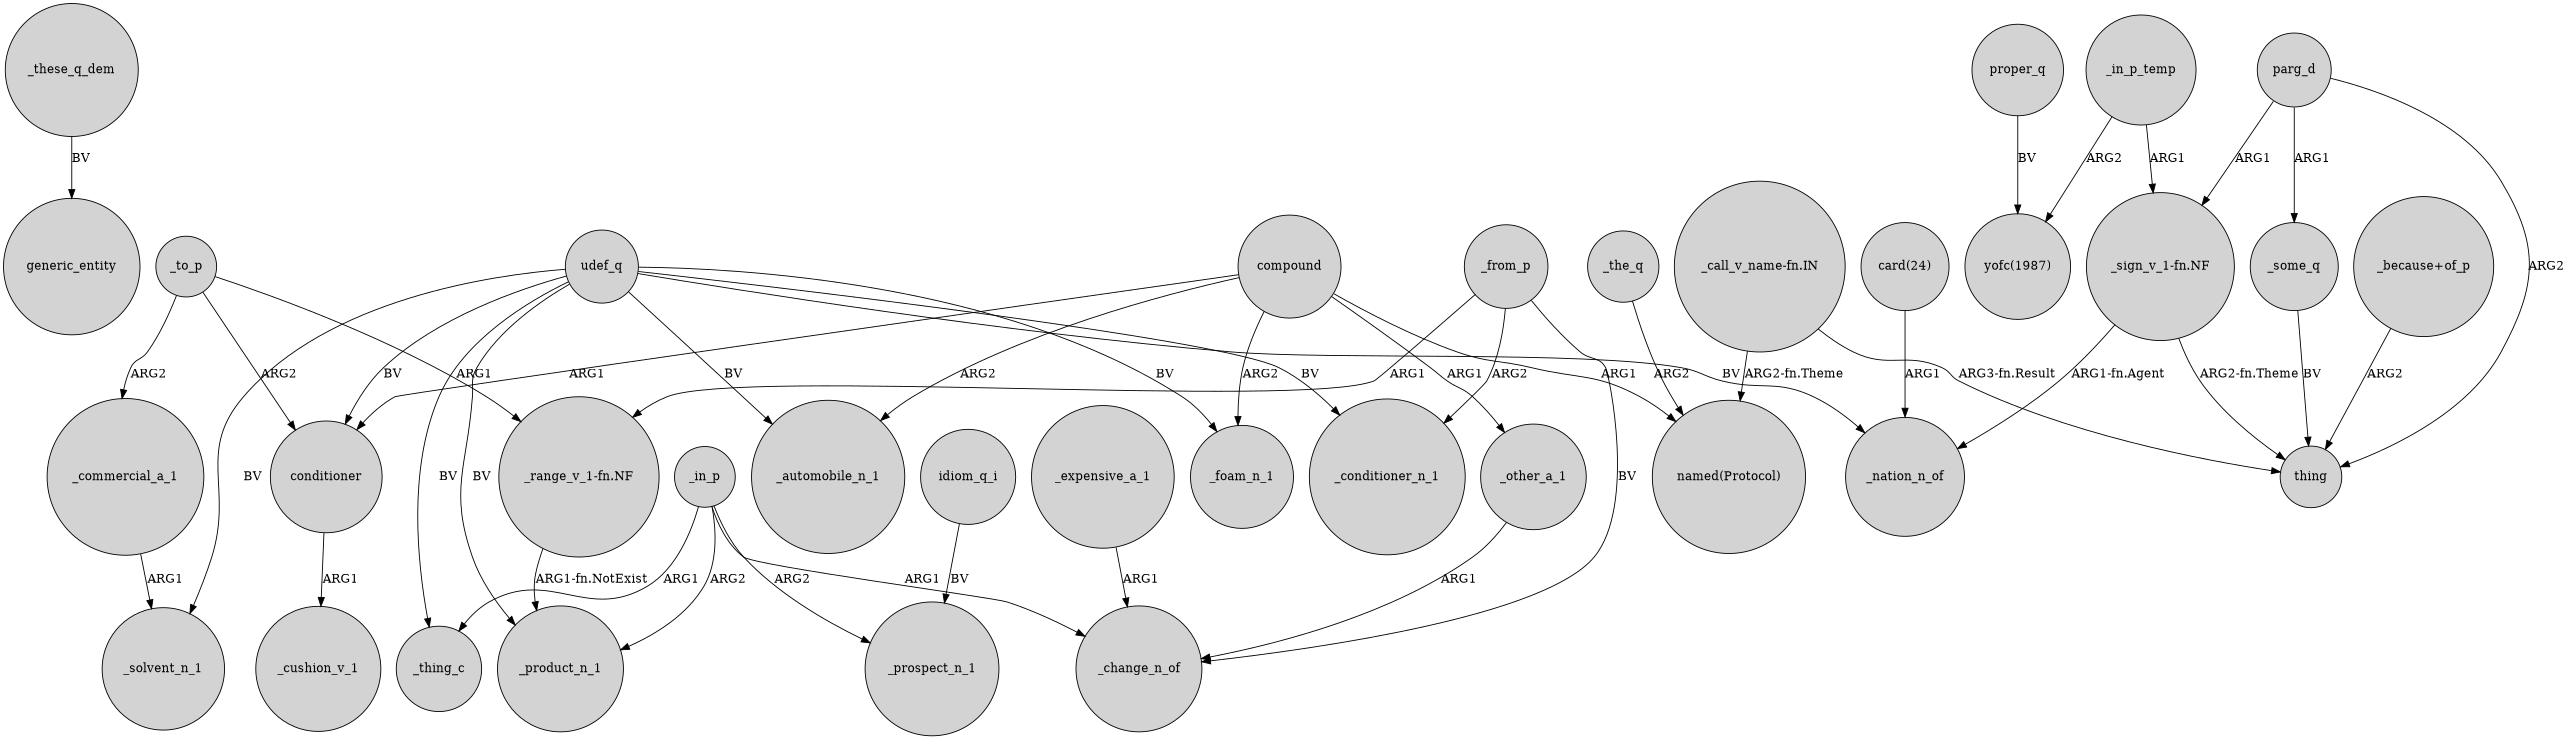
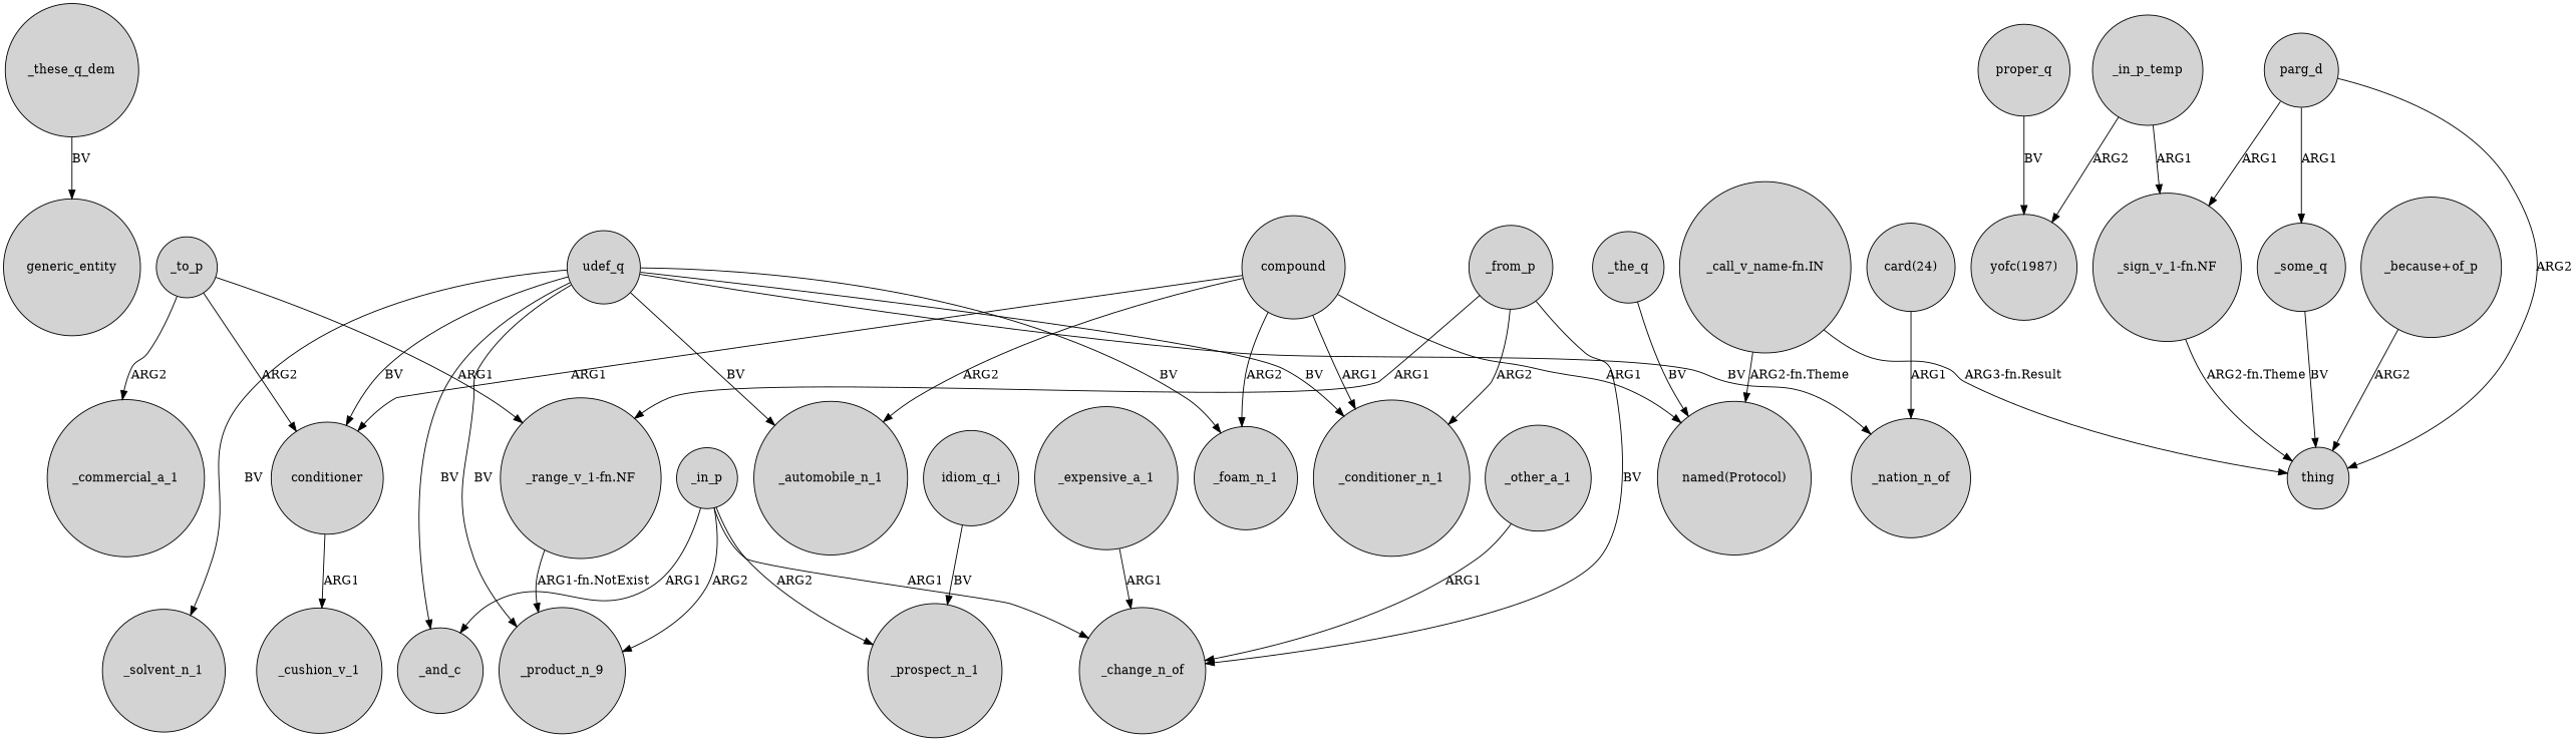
  digraph {
    node [shape=circle style=filled]
    _these_q_dem
    generic_entity
    udef_q
    _automobile_n_1
    n5 [label=conditioner]
-   _product_n_1
+   _product_n_1 [label=_product_n_9]
    _conditioner_n_1
    _foam_n_1
    _solvent_n_1
    _nation_n_of
-   _and_c [label=_thing_c]
+   _and_c
    _cushion_v_1
    _in_p_temp
    "yofc(1987)"
    "_sign_v_1-fn.NF"
    thing
    _some_q
    parg_d
    "_call_v_name-fn.IN"
    "named(Protocol)"
    idiom_q_i
    _prospect_n_1
    "_range_v_1-fn.NF"
    _in_p
    _change_n_of
    _to_p
    _commercial_a_1
    compound
    _the_q
    _other_a_1
    _from_p
    "_because+of_p"
    proper_q
    _expensive_a_1
    "card(24)"
    _these_q_dem -> generic_entity [label=BV]
    udef_q -> _automobile_n_1 [label=BV]
    udef_q -> n5 [label=BV]
    udef_q -> _product_n_1 [label=BV]
    udef_q -> _conditioner_n_1 [label=BV]
    udef_q -> _foam_n_1 [label=BV]
    udef_q -> _solvent_n_1 [label=BV]
    udef_q -> _nation_n_of [label=BV]
    udef_q -> _and_c [label=BV]
    n5 -> _cushion_v_1 [label=ARG1]
    _in_p_temp -> "yofc(1987)" [label=ARG2]
    _in_p_temp -> "_sign_v_1-fn.NF" [label=ARG1]
-   "_sign_v_1-fn.NF" -> _nation_n_of [label="ARG1-fn.Agent"]
    "_sign_v_1-fn.NF" -> thing [label="ARG2-fn.Theme"]
    _some_q -> thing [label=BV]
    parg_d -> "_sign_v_1-fn.NF" [label=ARG1]
    parg_d -> thing [label=ARG2]
    parg_d -> _some_q [label=ARG1]
    "_call_v_name-fn.IN" -> thing [label="ARG3-fn.Result"]
    "_call_v_name-fn.IN" -> "named(Protocol)" [label="ARG2-fn.Theme"]
    idiom_q_i -> _prospect_n_1 [label=BV]
    "_range_v_1-fn.NF" -> _product_n_1 [label="ARG1-fn.NotExist"]
    _in_p -> _product_n_1 [label=ARG2]
    _in_p -> _and_c [label=ARG1]
    _in_p -> _prospect_n_1 [label=ARG2]
    _in_p -> _change_n_of [label=ARG1]
    _to_p -> n5 [label=ARG2]
    _to_p -> "_range_v_1-fn.NF" [label=ARG1]
    _to_p -> _commercial_a_1 [label=ARG2]
-   _commercial_a_1 -> _solvent_n_1 [label=ARG1]
    compound -> _automobile_n_1 [label=ARG2]
    compound -> n5 [label=ARG1]
-   compound -> _other_a_1 [label=ARG1]
+   compound -> _conditioner_n_1 [label=ARG1]
    compound -> _foam_n_1 [label=ARG2]
    compound -> "named(Protocol)" [label=ARG1]
-   _the_q -> "named(Protocol)" [label=ARG2]
+   _the_q -> "named(Protocol)" [label=BV]
    _other_a_1 -> _change_n_of [label=ARG1]
    _from_p -> _conditioner_n_1 [label=ARG2]
    _from_p -> "_range_v_1-fn.NF" [label=ARG1]
    _from_p -> _change_n_of [label=BV]
    "_because+of_p" -> thing [label=ARG2]
    proper_q -> "yofc(1987)" [label=BV]
    _expensive_a_1 -> _change_n_of [label=ARG1]
    "card(24)" -> _nation_n_of [label=ARG1]
  }
